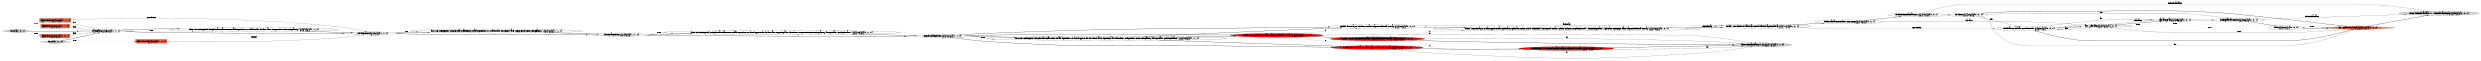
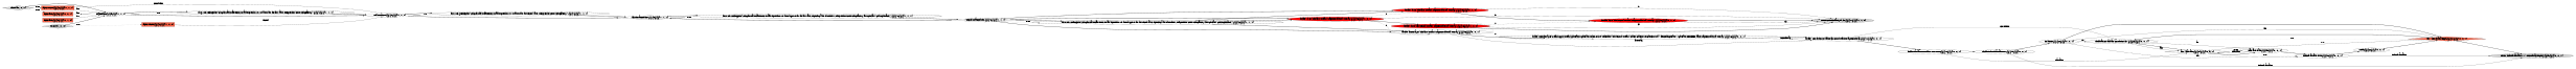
  digraph {
    rankdir=LR
    node [fillcolor=white shape=ellipse style=filled]
    edge [style=bold]
    n1 [fillcolor=tomato label="Object first@@@2@@@['0', '1', '0']" shape=box]
    n2 [label="null == first@@@3@@@['1', '1', '1']" shape=diamond]
    n3 [label="null == second@@@6@@@['1', '1', '1']" shape=diamond]
    n4 [label="throw new IOException(String.format(Locale.ROOT,\"Invalid expression %s - null found for the first value\",toExpression(constructingFactory)))@@@4@@@['1', '1', '1']"]
    n5 [fillcolor=tomato label="Object second@@@2@@@['1', '1', '1']" shape=box]
    n6 [fillcolor=red label="double(( d1 = ((List)first).stream().mapToDouble(null).toArray()@@@15@@@['0', '1', '0']"]
    n7 [fillcolor=lightgray label="return cosineSimilarity(d1,d2)@@@17@@@['1', '1', '0']"]
    n8 [fillcolor=red label="double(( d2 = ((List)second).stream().mapToDouble(null).toArray()@@@16@@@['0', '1', '0']"]
    n9 [fillcolor=red label="double(( d2 = ((List)second).stream().mapToDouble(null).toArray()@@@16@@@['1', '0', '0']"]
    n10 [label="double(( secondArray = StreamSupport.stream(Spliterators.spliteratorUnknownSize(((LinkedList)((List)second).stream().collect(Collectors.toCollection(null))).descendingIterator(),Spliterator.ORDERED),false).mapToDouble(null).toArray()@@@16@@@['0', '0', '1']"]
    n11 [label="double(( convolution = MathArrays.convolve(firstArray,secondArray)@@@17@@@['0', '0', '1']"]
    n12 [fillcolor=tomato label="Object second@@@2@@@['1', '0', '0']" shape=box]
    n13 [label="throw new IOException(String.format(Locale.ROOT,\"Invalid expression %s - null found for the second value\",toExpression(constructingFactory)))@@@7@@@['1', '1', '1']"]
    n14 [label="!(first instanceof List)@@@9@@@['1', '1', '1']" shape=diamond]
    n15 [label="abs > maxValue@@@24@@@['0', '0', '1']" shape=diamond]
-   n16 [label="maxValue = abs@@@25@@@['0', '0', '1']" shape=diamond]
+   n16 [label="maxValue = abs@@@25@@@['0', '0', '1']"]
    n17 [label="indexOfMaxValue = idx@@@26@@@['0', '0', '1']"]
    n18 [label="++idx@@@22@@@['0', '0', '1']"]
    n19 [fillcolor=tomato label="idx < convolution.length@@@21@@@['0', '0', '1']" shape=diamond]
    n20 [fillcolor=lightgray label="return (indexOfMaxValue + 1) - secondArray.length@@@29@@@['0', '0', '1']"]
    n21 [label="throw new IOException(String.format(Locale.ROOT,\"Invalid expression %s - found type %s for the first value, expecting a list of numbers\",toExpression(constructingFactory),first.getClass().getSimpleName()))@@@10@@@['1', '1', '1']"]
    n22 [label="!(second instanceof List)@@@12@@@['1', '1', '1']" shape=diamond]
    n23 [label="double abs = Math.abs(convolution(idx()@@@23@@@['0', '0', '1']"]
    n24 [label="double(( firstArray = ((List)first).stream().mapToDouble(null).toArray()@@@15@@@['0', '0', '1']"]
    n25 [label="double maxValue = -Double.MAX_VALUE@@@18@@@['0', '0', '1']"]
    n26 [fillcolor=lightgray label="doWork['1', '0', '0']" shape=diamond]
    n27 [fillcolor=tomato label="Object first@@@2@@@['0', '0', '1']" shape=box]
    n28 [label="double indexOfMaxValue = -1@@@19@@@['0', '0', '1']"]
    n29 [label="int idx = 0@@@20@@@['0', '0', '1']"]
    n30 [fillcolor=red label="double(( d1 = ((List)first).stream().mapToDouble(null).toArray()@@@15@@@['1', '0', '0']"]
    n31 [label="throw new IOException(String.format(Locale.ROOT,\"Invalid expression %s - found type %s for the second value, expecting a list of numbers\",toExpression(constructingFactory),first.getClass().getSimpleName()))@@@13@@@['1', '1', '1']"]
    n32 [fillcolor=lightgray label="doWork['0', '0', '1']" shape=diamond]
    n1 -> n2 [label=first style=solid]
    n2 -> n3
    n2 -> n4
    n2 -> n4 [label=true style=dotted]
    n3 -> n13
    n3 -> n13 [label=true style=dotted]
    n3 -> n14
    n4 -> n3
    n5 -> n2 [label=first style=solid]
    n5 -> n3 [label=convolution style=solid]
    n6 -> n7 [label=d1 style=solid]
    n6 -> n8
    n8 -> n7
    n8 -> n7 [label=d2 style=solid]
    n9 -> n7
    n9 -> n7 [label=d2 style=solid]
    n9 -> n8 [label=0 style=dashed]
    n9 -> n10 [label=0 style=dashed]
    n10 -> n11 [label=secondArray style=solid]
    n10 -> n11
    n11 -> n23 [label=convolution style=solid]
    n11 -> n25
    n12 -> n3 [label=second style=solid]
    n13 -> n14
    n14 -> n21
    n14 -> n21 [label=true style=dotted]
-   n14 -> n22
+   n22 -> n14
    n15 -> n16
    n15 -> n16 [label=true style=dotted]
    n15 -> n17 [label=true style=dotted]
    n16 -> n15 [label=maxValue style=solid]
    n16 -> n17
    n17 -> n18
    n17 -> n20 [label=indexOfMaxValue style=solid]
    n18 -> n19
    n19 -> n15 [label=true style=solid]
-   n19 -> n18 [label=true style=dotted]
    n19 -> n20
    n19 -> n23
    n19 -> n23 [label=true style=dotted]
    n21 -> n22
    n22 -> n6
    n22 -> n24
    n22 -> n30
    n22 -> n31
    n22 -> n31 [label=true style=dotted]
    n23 -> n15
    n23 -> n15 [label=abs style=solid]
    n23 -> n16 [label=abs style=solid]
    n24 -> n10
    n24 -> n11 [label=firstArray style=solid]
    n25 -> n15 [label=maxValue style=solid]
    n25 -> n28
    n26 -> n2
    n26 -> n12 [label=true style=dotted]
    n27 -> n2 [label=first style=solid]
    n28 -> n20 [label=indexOfMaxValue style=solid]
    n28 -> n29
    n29 -> n17 [label=idx style=solid]
    n29 -> n19 [label=idx style=solid]
    n29 -> n19
    n29 -> n23 [label=idx style=solid]
    n30 -> n6 [label=0 style=dashed]
    n30 -> n7 [label=d1 style=solid]
    n30 -> n9
    n30 -> n24 [label=0 style=dashed]
    n31 -> n6
    n31 -> n24
    n31 -> n30
    n32 -> n2
    n32 -> n5 [label=true style=dotted]
    n32 -> n27 [label=true style=dotted]
  }
